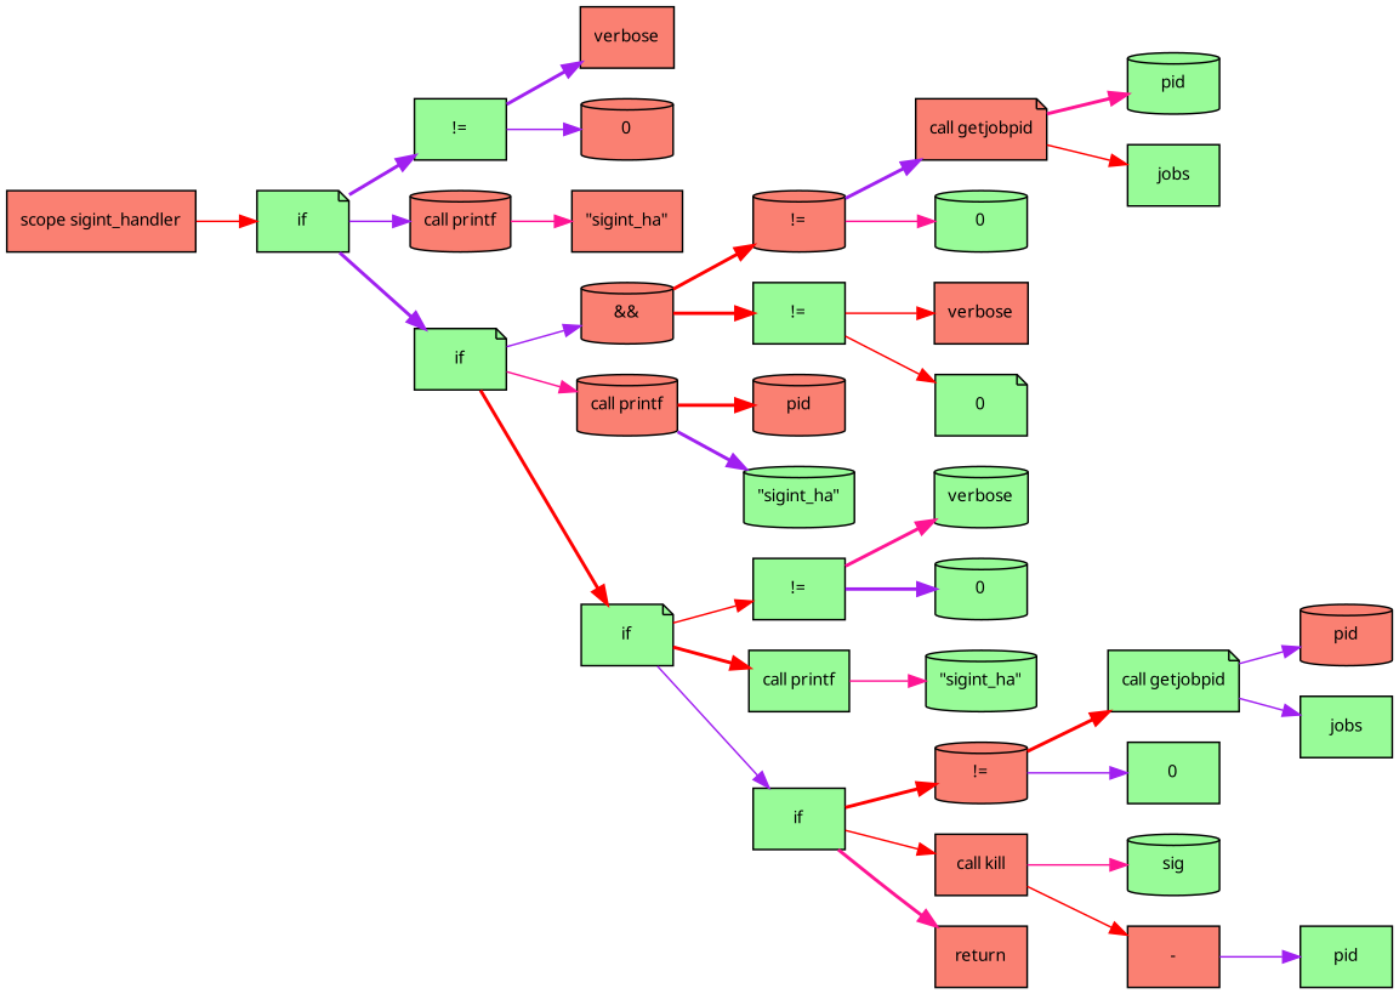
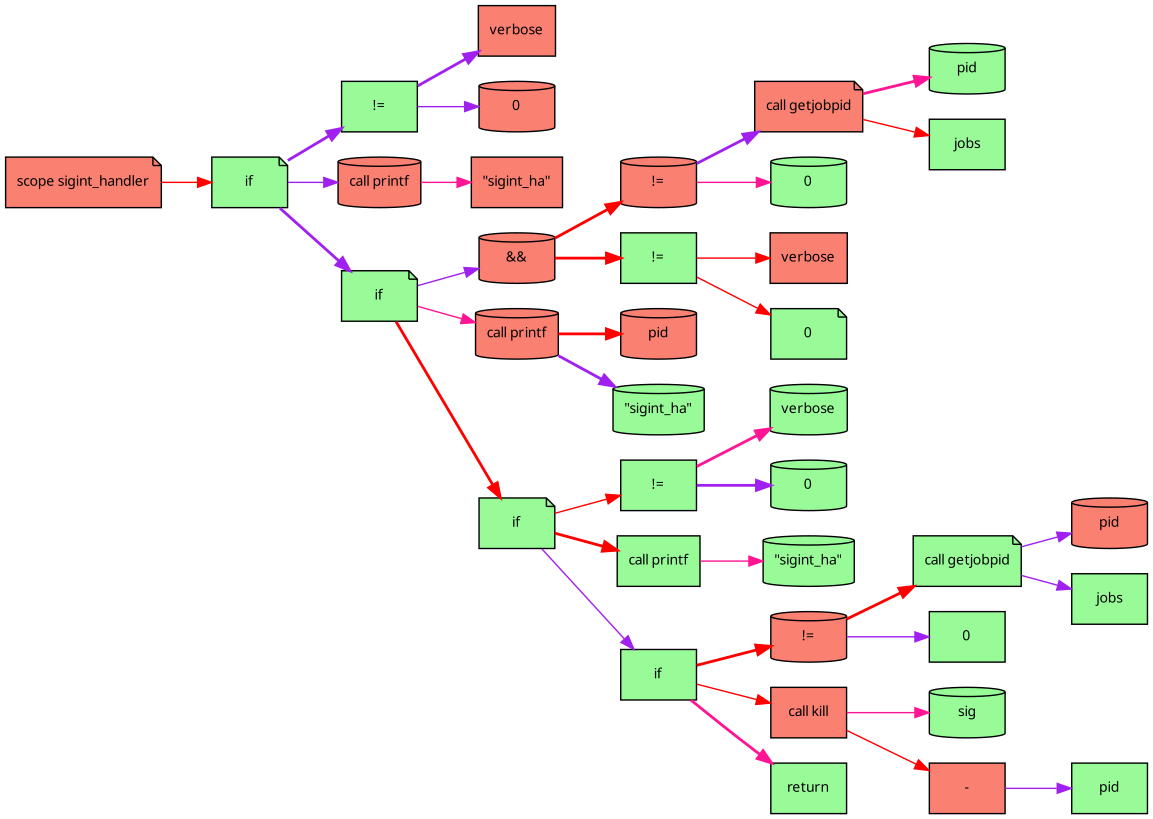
  digraph {
    fontname="Noto Sans"
    fontsize=10
    rankdir=LR
    node [fillcolor=palegreen fontname="Noto Sans" fontsize=10 shape=box style=filled]
    edge [color=red fontname="Noto Sans" fontsize=10 style=solid]
-   n1 [fillcolor=salmon label="scope sigint_handler"]
+   n1 [fillcolor=salmon label="scope sigint_handler" shape=note]
    n2 [label=if shape=note]
    n3 [label="!="]
    n4 [fillcolor=salmon label="call printf" shape=cylinder]
    n5 [label=if shape=note]
    n6 [fillcolor=salmon label=verbose]
    n7 [fillcolor=salmon label=0 shape=cylinder]
    n8 [fillcolor=salmon label="\"sigint_ha\""]
    n9 [fillcolor=salmon label="&&" shape=cylinder]
    n10 [fillcolor=salmon label="call printf" shape=cylinder]
    n11 [label=if shape=note]
    n12 [fillcolor=salmon label="!=" shape=cylinder]
    n13 [label="!="]
    n14 [fillcolor=salmon label=pid shape=cylinder]
    n15 [label="\"sigint_ha\"" shape=cylinder]
    n16 [label="!="]
    n17 [label="call printf"]
    n18 [label=if]
    n19 [fillcolor=salmon label="call getjobpid" shape=note]
    n20 [label=0 shape=cylinder]
    n21 [fillcolor=salmon label=verbose]
    n22 [label=0 shape=note]
    n23 [label=pid shape=cylinder]
    n24 [label=jobs]
    n25 [label=verbose shape=cylinder]
    n26 [label=0 shape=cylinder]
    n27 [label="\"sigint_ha\"" shape=cylinder]
    n28 [fillcolor=salmon label="!=" shape=cylinder]
    n29 [fillcolor=salmon label="call kill"]
-   n30 [fillcolor=salmon label=return]
+   n30 [label=return]
    n31 [label="call getjobpid" shape=note]
    n32 [label=0]
    n33 [label=sig shape=cylinder]
    n34 [fillcolor=salmon label="-"]
    n35 [fillcolor=salmon label=pid shape=cylinder]
    n36 [label=jobs]
    n37 [label=pid]
    n1 -> n2
    n2 -> n3 [color=purple style=bold]
    n2 -> n4 [color=purple]
    n2 -> n5 [color=purple style=bold]
    n3 -> n6 [color=purple style=bold]
    n3 -> n7 [color=purple]
    n4 -> n8 [color=deeppink]
    n5 -> n9 [color=purple]
    n5 -> n10 [color=deeppink]
    n5 -> n11 [style=bold]
    n9 -> n12 [style=bold]
    n9 -> n13 [style=bold]
    n10 -> n14 [style=bold]
    n10 -> n15 [color=purple style=bold]
    n11 -> n16
    n11 -> n17 [style=bold]
    n11 -> n18 [color=purple]
    n12 -> n19 [color=purple style=bold]
    n12 -> n20 [color=deeppink]
    n13 -> n21
    n13 -> n22
    n16 -> n25 [color=deeppink style=bold]
    n16 -> n26 [color=purple style=bold]
    n17 -> n27 [color=deeppink]
    n18 -> n28 [style=bold]
    n18 -> n29
    n18 -> n30 [color=deeppink style=bold]
    n19 -> n23 [color=deeppink style=bold]
    n19 -> n24
    n28 -> n31 [style=bold]
    n28 -> n32 [color=purple]
    n29 -> n33 [color=deeppink]
    n29 -> n34
    n31 -> n35 [color=purple]
    n31 -> n36 [color=purple]
    n34 -> n37 [color=purple]
  }
